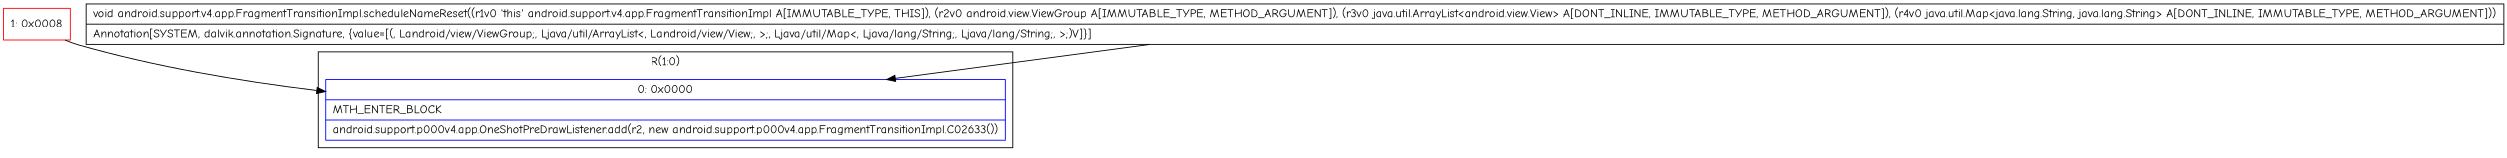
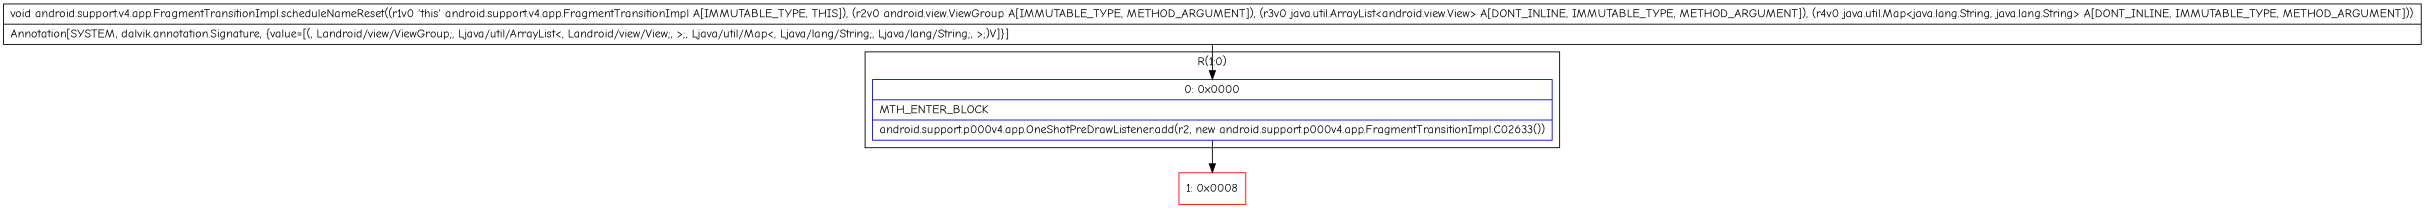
  digraph {
    fontname="Comic Neue"
    node [shape=record fontname="Comic Neue"]
    edge [fontname="Comic Neue"]
    n1 [color=blue label="{0\:\ 0x0000|MTH_ENTER_BLOCK\l|android.support.p000v4.app.OneShotPreDrawListener.add(r2, new android.support.p000v4.app.FragmentTransitionImpl.C02633())\l}"]
    n2 [color=red label="{1\:\ 0x0008}"]
    n3 [label="{void android.support.v4.app.FragmentTransitionImpl.scheduleNameReset((r1v0 'this' android.support.v4.app.FragmentTransitionImpl A[IMMUTABLE_TYPE, THIS]), (r2v0 android.view.ViewGroup A[IMMUTABLE_TYPE, METHOD_ARGUMENT]), (r3v0 java.util.ArrayList\<android.view.View\> A[DONT_INLINE, IMMUTABLE_TYPE, METHOD_ARGUMENT]), (r4v0 java.util.Map\<java.lang.String, java.lang.String\> A[DONT_INLINE, IMMUTABLE_TYPE, METHOD_ARGUMENT]))  | Annotation[SYSTEM, dalvik.annotation.Signature, \{value=[(, Landroid\/view\/ViewGroup;, Ljava\/util\/ArrayList\<, Landroid\/view\/View;, \>;, Ljava\/util\/Map\<, Ljava\/lang\/String;, Ljava\/lang\/String;, \>;)V]\}]\l}"]
    subgraph cluster_1 {
      label="R(1:0)"
      n1
    }
-   n2 -> n1
+   n1 -> n2
    n3 -> n1
  }
